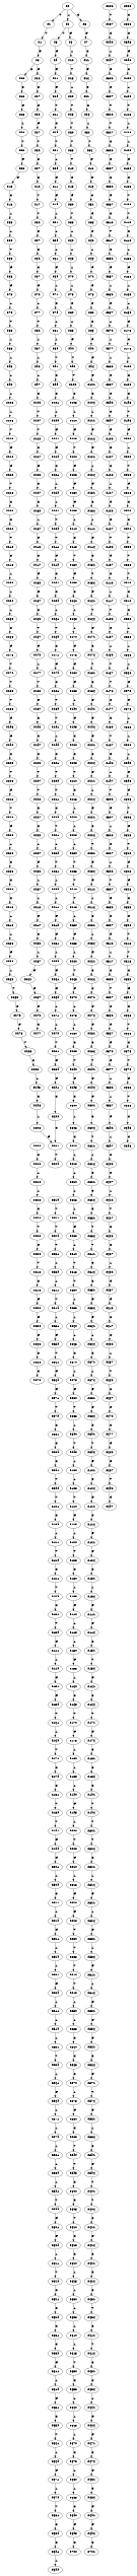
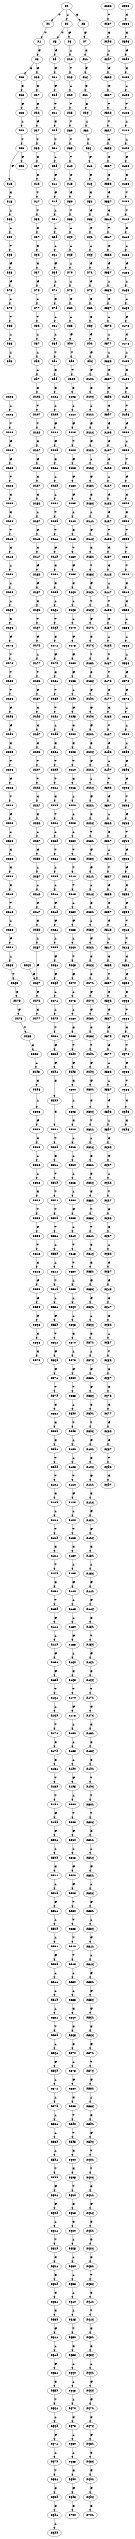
  strict digraph {
    fontname="DejaVu Sans"
    node [fontname="DejaVu Sans"]
    edge [fontname="DejaVu Sans"]
    S0
    S1
    S2
    S3
    S4
    S5
    S6
    S7
    S8
    S9
    S10
    S11
    S12
    S13
    S14
    S15
    S16
    S17
    S18
    S19
    S20
    S21
    S22
    S23
    S24
    S25
    S26
    S27
    S28
    S29
    S30
    S31
    S32
    S33
    S34
    S35
    S36
    S37
    S38
    S39
    S40
    S41
    S42
    S43
    S44
    S45
    S46
    S47
    S48
    S49
    S50
    S51
    S52
    S53
    S54
    S55
    S56
    S57
    S58
    S59
    S60
    S61
    S62
    S63
    S64
    S65
    S66
    S67
    S68
    S69
    S70
    S71
    S72
    S73
    S74
    S75
    S76
    S77
    S78
    S79
    S80
    S81
    S82
    S83
    S84
    S85
    S86
    S87
    S88
    S89
    S90
    S91
    S92
    S93
    S94
    S95
    S96
    S97
-   S98
    S99
    S100
    S101
    S102
    S103
    S104
    S105
    S106
    S107
    S108
    S109
    S110
    S111
    S112
    S113
    S114
    S115
    S116
    S117
    S118
    S119
    S120
    S121
    S122
    S123
    S124
    S125
    S126
    S127
    S128
    S129
    S130
    S131
    S132
    S133
    S134
    S135
    S136
    S137
    S138
    S139
    S140
    S141
    S142
    S143
    S144
    S145
    S146
    S147
    S148
    S149
    S150
    S151
    S152
    S153
    S154
    S155
    S156
    S157
    S158
    S159
    S160
    S161
    S162
    S163
    S164
    S165
    S166
    S167
    S168
    S169
    S170
    S171
    S172
    S173
    S174
    S175
    S176
    S177
    S178
    S179
    S180
    S181
    S182
    S183
    S184
    S185
    S186
    S187
    S188
    S189
    S190
    S191
    S192
    S193
    S194
    S195
    S196
    S197
    S198
    S199
    S200
    S201
    S202
    S203
    S204
    S205
    S206
    S207
    S208
    S209
    S210
    S211
    S212
    S213
    S214
    S215
    S216
    S217
    S218
    S219
    S220
    S221
    S222
    S223
    S224
    S225
    S226
    S227
    S228
    S229
    S230
    S231
    S232
    S233
    S234
    S235
    S236
    S237
    S238
    S239
    S240
    S241
    S242
    S243
    S244
    S245
    S246
    S247
    S248
    S249
    S250
    S251
    S252
    S253
    S254
    S255
    S256
    S257
    S258
    S259
    S260
    S261
    S262
    S263
    S264
    S265
    S266
    S267
    S268
    S269
    S270
    S271
    S272
    S273
    S274
    S275
    S276
    S277
    S278
    S279
    S280
    S281
    S283
    S284
    S285
    S286
    S282
    S287
    S288
    S289
    S290
    S291
    S292
    S293
    S294
    S295
    S296
    S297
    S298
    S299
    S300
    S301
    S302
    S303
    S304
    S305
    S306
    S307
    S308
    S309
    S310
    S311
    S312
    S313
+   S314
    S315
    S316
    S317
    S318
    S319
    S320
    S321
    S322
    S323
    S324
    S325
    S326
    S327
    S328
    S329
    S330
    S331
    S332
    S333
    S334
    S335
    S336
    S337
    S338
    S339
    S340
    S341
    S342
    S343
    S344
    S345
    S346
    S347
    S348
    S349
    S350
    S351
    S352
    S353
    S354
    S355
    S356
    S357
    S358
    S359
    S360
    S361
    S362
    S363
    S364
    S365
    S366
    S367
    S368
    S369
    S370
    S371
    S372
    S373
    S374
    S375
    S376
    S377
    S379
    S380
    S381
    S382
    S384
    S385
    S386
    S387
    S383
    S388
    S389
    S390
    S391
    S392
    S393
    S394
    S395
    S396
    S397
    S398
    S399
    S400
    S401
    S402
    S403
    S404
    S405
    S406
    S407
    S408
    S409
    S410
    S411
    S412
    S413
    S414
    S415
    S416
    S417
    S418
    S419
    S420
    S421
    S422
    S423
    S424
    S425
    S426
    S427
    S428
    S429
    S430
    S431
    S432
    S433
    S434
    S435
    S436
    S437
    S438
    S439
    S440
    S441
    S442
    S443
    S444
    S445
    S446
    S447
    S448
    S449
    S450
    S451
    S452
    S453
    S454
    S455
    S456
    S457
    S458
    S459
    S460
    S461
    S462
    S463
    S464
    S465
    S466
    S467
    S468
    S469
    S470
    S471
    S472
    S473
    S474
    S475
    S476
    S477
    S478
    S479
    S480
    S481
    S482
    S483
    S484
    S485
    S486
    S487
    S488
    S489
    S490
    S491
    S492
    S493
    S494
    S495
    S496
    S497
    S498
    S499
    S500
    S501
    S502
    S503
    S504
    S505
    S506
    S507
    S508
    S509
    S510
    S511
    S512
    S513
    S514
    S515
    S516
    S517
    S518
    S519
    S520
    S521
    S522
    S523
    S524
    S525
    S526
    S527
    S528
    S529
    S530
    S531
    S532
    S533
    S534
    S535
    S536
    S537
    S538
    S539
    S540
    S541
    S542
    S543
    S544
    S545
    S546
    S547
    S548
    S549
    S550
    S551
    S552
    S553
    S554
    S555
    S556
    S557
    S558
    S559
    S560
    S561
    S562
    S563
    S564
    S565
    S566
    S567
    S568
    S569
    S570
    S571
    S572
    S573
    S574
    S575
    S576
    S577
    S578
    S579
    S580
    S581
    S582
    S583
    S584
    S585
    S586
    S587
    S588
    S589
    S590
    S591
    S592
    S593
    S594
    S595
    S596
    S597
    S598
    S599
    S600
    S601
    S602
    S603
    S604
    S605
    S606
    S607
    S608
    S609
    S610
    S611
    S612
    S613
    S614
    S615
    S616
    S617
    S618
    S619
    S620
    S621
    S622
    S623
    S624
    S625
    S626
    S627
    S628
    S629
    S630
    S631
    S632
    S633
    S634
    S635
    S636
    S637
    S638
    S639
    S640
    S641
    S642
    S643
    S644
    S645
    S646
    S647
    S648
    S649
    S650
    S651
    S652
    S653
    S654
    S655
    S656
    S657
    S658
    S659
    S660
    S661
    S662
    S663
    S664
    S665
    S666
    S667
    S668
    S669
    S670
    S671
    S672
    S673
    S674
    S675
    S676
    S677
    S678
    S679
    S680
    S681
    S682
    S683
    S684
    S685
    S686
    S687
    S688
    S689
    S690
    S691
    S692
    S693
    S694
    S695
    S696
    S697
    S698
    S699
    S700
    S701
    S0 -> S1 [label=T]
    S0 -> S2 [label=A]
    S0 -> S3 [label=C]
    S1 -> S4 [label=T]
    S2 -> S5 [label=T]
    S2 -> S6 [label=G]
    S3 -> S7 [label=G]
    S4 -> S8 [label=G]
    S5 -> S9 [label=G]
    S6 -> S10 [label=A]
    S7 -> S11 [label=C]
    S8 -> S12 [label=G]
    S8 -> S13 [label=C]
    S9 -> S14 [label=G]
    S10 -> S15 [label=T]
    S11 -> S16 [label=G]
    S12 -> S17 [label=C]
    S13 -> S18 [label=C]
    S14 -> S19 [label=G]
    S15 -> S20 [label=A]
    S16 -> S21 [label=C]
    S17 -> S22 [label=G]
    S18 -> S23 [label=G]
    S19 -> S24 [label=T]
    S20 -> S25 [label=T]
    S21 -> S26 [label=C]
    S22 -> S27 [label=G]
    S23 -> S28 [label=A]
    S24 -> S29 [label=C]
    S25 -> S30 [label=T]
    S26 -> S31 [label=A]
    S27 -> S32 [label=T]
    S28 -> S33 [label=T]
    S29 -> S34 [label=T]
    S30 -> S35 [label=T]
    S31 -> S36 [label=T]
    S32 -> S37 [label=C]
    S33 -> S38 [label=G]
    S34 -> S39 [label=A]
    S35 -> S40 [label=T]
    S36 -> S41 [label=G]
    S37 -> S42 [label=C]
-   S38 -> S43 [label=G]
+   S33 -> S43 [label=G]
    S39 -> S44 [label=G]
    S40 -> S45 [label=G]
    S41 -> S46 [label=G]
    S42 -> S47 [label=T]
    S43 -> S48 [label=C]
    S44 -> S49 [label=G]
    S45 -> S50 [label=G]
    S46 -> S51 [label=C]
    S47 -> S52 [label=T]
    S48 -> S53 [label=A]
    S49 -> S54 [label=A]
    S50 -> S55 [label=T]
    S51 -> S56 [label=G]
    S52 -> S57 [label=C]
    S53 -> S58 [label=A]
    S54 -> S59 [label=A]
    S55 -> S60 [label=A]
    S56 -> S61 [label=G]
    S57 -> S62 [label=C]
    S58 -> S63 [label=T]
    S59 -> S64 [label=A]
    S60 -> S65 [label=A]
    S61 -> S66 [label=A]
    S62 -> S67 [label=C]
    S63 -> S68 [label=G]
    S64 -> S69 [label=G]
    S65 -> S70 [label=A]
    S66 -> S71 [label=G]
    S67 -> S72 [label=G]
    S68 -> S73 [label=G]
    S69 -> S74 [label=A]
    S70 -> S75 [label=A]
    S71 -> S76 [label=G]
    S72 -> S77 [label=A]
    S73 -> S78 [label=A]
    S74 -> S79 [label=C]
    S75 -> S80 [label=G]
    S76 -> S81 [label=C]
    S77 -> S82 [label=T]
    S78 -> S83 [label=T]
    S79 -> S84 [label=A]
    S80 -> S85 [label=A]
    S81 -> S86 [label=C]
    S82 -> S87 [label=A]
    S83 -> S88 [label=A]
    S84 -> S89 [label=A]
    S85 -> S90 [label=G]
    S86 -> S91 [label=G]
    S87 -> S92 [label=A]
    S88 -> S93 [label=A]
    S89 -> S94 [label=T]
    S90 -> S95 [label=T]
    S91 -> S96 [label=G]
    S92 -> S97 [label=A]
-   S93 -> S98 [label=A]
    S94 -> S99 [label=C]
    S95 -> S100 [label=T]
    S96 -> S101 [label=G]
    S97 -> S102 [label=C]
-   S98 -> S103 [label=A]
    S99 -> S104 [label=C]
    S100 -> S105 [label=C]
    S101 -> S106 [label=C]
    S102 -> S107 [label=T]
    S103 -> S108 [label=A]
    S104 -> S109 [label=A]
    S105 -> S110 [label=A]
    S106 -> S111 [label=A]
    S107 -> S112 [label=T]
    S108 -> S113 [label=T]
    S109 -> S114 [label=G]
    S110 -> S115 [label=G]
    S111 -> S116 [label=G]
    S112 -> S117 [label=C]
    S113 -> S118 [label=G]
    S114 -> S119 [label=G]
    S115 -> S120 [label=T]
    S116 -> S121 [label=G]
    S117 -> S122 [label=G]
    S118 -> S123 [label=G]
    S119 -> S124 [label=C]
    S120 -> S125 [label=G]
    S121 -> S126 [label=A]
    S122 -> S127 [label=C]
    S123 -> S128 [label=T]
    S124 -> S129 [label=A]
    S125 -> S130 [label=G]
    S126 -> S131 [label=G]
    S127 -> S132 [label=C]
    S128 -> S133 [label=C]
    S129 -> S134 [label=A]
    S130 -> S135 [label=G]
    S131 -> S136 [label=C]
    S132 -> S137 [label=A]
    S133 -> S138 [label=C]
    S134 -> S139 [label=T]
    S135 -> S140 [label=A]
    S136 -> S141 [label=A]
    S137 -> S142 [label=G]
    S138 -> S143 [label=T]
    S139 -> S144 [label=T]
    S140 -> S145 [label=C]
    S141 -> S146 [label=G]
    S142 -> S147 [label=C]
    S143 -> S148 [label=C]
    S144 -> S149 [label=G]
    S145 -> S150 [label=T]
    S146 -> S151 [label=C]
    S147 -> S152 [label=G]
    S148 -> S153 [label=A]
    S149 -> S154 [label=C]
    S150 -> S155 [label=G]
    S151 -> S156 [label=T]
    S152 -> S157 [label=G]
    S153 -> S158 [label=A]
    S154 -> S159 [label=C]
    S155 -> S160 [label=C]
    S156 -> S161 [label=G]
    S157 -> S162 [label=C]
    S158 -> S163 [label=A]
    S159 -> S164 [label=A]
    S160 -> S165 [label=A]
    S161 -> S166 [label=T]
    S162 -> S167 [label=T]
    S163 -> S168 [label=C]
    S164 -> S169 [label=T]
    S165 -> S170 [label=A]
    S166 -> S171 [label=G]
    S167 -> S172 [label=G]
    S168 -> S173 [label=G]
    S169 -> S174 [label=C]
    S170 -> S175 [label=G]
    S171 -> S176 [label=C]
    S172 -> S177 [label=A]
    S173 -> S178 [label=T]
    S174 -> S179 [label=G]
    S175 -> S180 [label=G]
    S176 -> S181 [label=T]
    S177 -> S182 [label=T]
    S178 -> S183 [label=T]
    S179 -> S184 [label=C]
    S180 -> S185 [label=G]
    S181 -> S186 [label=C]
    S182 -> S187 [label=G]
    S183 -> S188 [label=T]
    S184 -> S189 [label=T]
    S185 -> S190 [label=A]
    S186 -> S191 [label=G]
    S187 -> S192 [label=C]
    S188 -> S193 [label=G]
    S189 -> S194 [label=T]
    S190 -> S195 [label=G]
    S191 -> S196 [label=G]
    S192 -> S197 [label=C]
    S193 -> S198 [label=G]
    S194 -> S199 [label=A]
    S195 -> S200 [label=C]
    S196 -> S201 [label=G]
    S197 -> S202 [label=C]
    S198 -> S203 [label=C]
    S199 -> S204 [label=C]
    S200 -> S205 [label=C]
    S201 -> S206 [label=C]
    S202 -> S207 [label=T]
    S203 -> S208 [label=T]
    S204 -> S209 [label=T]
    S205 -> S210 [label=T]
    S206 -> S211 [label=G]
    S207 -> S212 [label=T]
    S208 -> S213 [label=G]
    S209 -> S214 [label=T]
    S210 -> S215 [label=C]
    S211 -> S216 [label=A]
    S212 -> S217 [label=C]
    S213 -> S218 [label=T]
    S214 -> S219 [label=C]
    S215 -> S220 [label=A]
    S216 -> S221 [label=G]
    S217 -> S222 [label=C]
    S218 -> S223 [label=G]
    S219 -> S224 [label=T]
    S220 -> S225 [label=A]
    S221 -> S226 [label=C]
    S222 -> S227 [label=A]
    S223 -> S228 [label=A]
    S224 -> S229 [label=A]
    S225 -> S230 [label=A]
    S226 -> S231 [label=T]
    S227 -> S232 [label=G]
    S228 -> S233 [label=C]
    S229 -> S234 [label=T]
    S230 -> S235 [label=T]
    S231 -> S236 [label=G]
    S232 -> S237 [label=A]
    S233 -> S238 [label=C]
    S234 -> S239 [label=A]
    S235 -> S240 [label=T]
    S236 -> S241 [label=G]
    S237 -> S242 [label=A]
    S238 -> S243 [label=C]
    S239 -> S244 [label=A]
    S240 -> S245 [label=T]
    S241 -> S246 [label=A]
    S242 -> S247 [label=G]
-   S243 -> S248 [label=A]
+   S243 -> S248 [label=T]
    S244 -> S249 [label=G]
    S245 -> S250 [label=A]
    S246 -> S251 [label=C]
    S247 -> S252 [label=C]
    S248 -> S253 [label=A]
    S249 -> S254 [label=G]
    S250 -> S255 [label=G]
    S251 -> S256 [label=A]
    S252 -> S257 [label=A]
    S253 -> S258 [label=G]
    S254 -> S259 [label=A]
    S255 -> S260 [label=A]
    S256 -> S261 [label=G]
-   S257 -> S262 [label=G]
+   S257 -> S267 [label=G]
    S258 -> S263 [label=A]
    S259 -> S264 [label=G]
    S260 -> S265 [label=T]
    S261 -> S266 [label=C]
    S262 -> S267 [label=G]
    S263 -> S268 [label=T]
    S264 -> S269 [label=G]
    S265 -> S270 [label=G]
    S266 -> S271 [label=C]
    S267 -> S272 [label=G]
    S268 -> S273 [label=G]
    S269 -> S274 [label=A]
    S270 -> S275 [label=A]
    S271 -> S276 [label=G]
    S272 -> S277 [label=C]
    S273 -> S278 [label=G]
    S274 -> S279 [label=A]
    S275 -> S280 [label=A]
    S276 -> S281 [label=G]
    S278 -> S283 [label=T]
    S279 -> S284 [label=T]
    S280 -> S285 [label=C]
    S281 -> S286 [label=C]
    S283 -> S288 [label=C]
    S284 -> S289 [label=G]
    S285 -> S290 [label=T]
    S286 -> S291 [label=T]
    S282 -> S287 [label=T]
    S287 -> S292 [label=C]
    S288 -> S293 [label=A]
    S289 -> S294 [label=G]
    S290 -> S295 [label=G]
    S291 -> S296 [label=G]
    S292 -> S297 [label=A]
    S293 -> S298 [label=C]
    S294 -> S299 [label=C]
    S295 -> S300 [label=C]
    S296 -> S301 [label=G]
    S297 -> S302 [label=G]
    S298 -> S303 [label=A]
    S299 -> S304 [label=C]
    S300 -> S305 [label=A]
    S301 -> S306 [label=C]
    S302 -> S307 [label=G]
-   S303 -> S304 [label=G]
+   S303 -> S308 [label=G]
    S304 -> S309 [label=T]
    S305 -> S310 [label=C]
    S306 -> S311 [label=T]
    S307 -> S312 [label=T]
    S308 -> S313 [label=C]
+   S309 -> S314 [label=C]
    S310 -> S315 [label=A]
    S311 -> S316 [label=A]
    S312 -> S317 [label=T]
    S313 -> S318 [label=A]
+   S314 -> S319 [label=T]
    S315 -> S320 [label=A]
    S316 -> S321 [label=C]
    S317 -> S322 [label=C]
    S318 -> S323 [label=A]
    S319 -> S324 [label=T]
    S320 -> S325 [label=A]
    S321 -> S326 [label=C]
    S322 -> S327 [label=G]
    S323 -> S328 [label=C]
    S324 -> S329 [label=T]
    S325 -> S330 [label=A]
    S326 -> S331 [label=C]
    S327 -> S332 [label=C]
    S328 -> S333 [label=T]
    S329 -> S334 [label=T]
    S330 -> S335 [label=G]
    S331 -> S336 [label=T]
    S332 -> S337 [label=G]
    S333 -> S338 [label=G]
    S334 -> S339 [label=A]
    S335 -> S340 [label=A]
    S336 -> S341 [label=T]
    S337 -> S342 [label=C]
    S338 -> S343 [label=T]
    S339 -> S344 [label=A]
    S340 -> S345 [label=T]
    S341 -> S346 [label=C]
    S342 -> S347 [label=T]
    S343 -> S348 [label=C]
    S344 -> S349 [label=T]
    S345 -> S350 [label=T]
    S346 -> S351 [label=C]
    S347 -> S352 [label=G]
    S348 -> S353 [label=G]
    S349 -> S354 [label=A]
    S350 -> S355 [label=A]
    S351 -> S356 [label=G]
    S352 -> S357 [label=G]
    S353 -> S358 [label=G]
    S354 -> S359 [label=G]
    S355 -> S360 [label=A]
    S356 -> S361 [label=G]
    S357 -> S362 [label=A]
    S358 -> S363 [label=G]
    S359 -> S364 [label=T]
    S360 -> S365 [label=A]
    S361 -> S366 [label=A]
    S362 -> S367 [label=G]
    S363 -> S368 [label=C]
    S364 -> S369 [label=G]
    S365 -> S370 [label=C]
    S366 -> S371 [label=C]
    S367 -> S372 [label=A]
    S368 -> S373 [label=C]
    S369 -> S374 [label=G]
    S370 -> S375 [label=A]
    S371 -> S376 [label=A]
    S372 -> S377 [label=A]
    S374 -> S379 [label=T]
    S375 -> S380 [label=G]
    S376 -> S381 [label=G]
    S377 -> S382 [label=A]
    S379 -> S384 [label=C]
    S380 -> S385 [label=T]
    S381 -> S386 [label=G]
    S382 -> S387 [label=G]
    S384 -> S389 [label=C]
    S385 -> S390 [label=A]
    S386 -> S391 [label=C]
    S387 -> S392 [label=G]
    S383 -> S388 [label=C]
    S388 -> S393 [label=C]
    S389 -> S394 [label=C]
    S390 -> S395 [label=T]
    S391 -> S396 [label=T]
    S392 -> S397 [label=C]
    S393 -> S398 [label=G]
    S394 -> S399 [label=T]
    S395 -> S400 [label=A]
    S396 -> S401 [label=G]
    S397 -> S402 [label=G]
    S398 -> S403 [label=C]
    S399 -> S404 [label=T]
    S400 -> S405 [label=A]
    S401 -> S406 [label=C]
    S402 -> S407 [label=G]
    S403 -> S408 [label=A]
    S404 -> S409 [label=C]
    S405 -> S410 [label=T]
    S406 -> S411 [label=G]
    S407 -> S412 [label=C]
    S408 -> S413 [label=T]
    S409 -> S414 [label=A]
    S410 -> S415 [label=G]
    S411 -> S416 [label=C]
    S412 -> S417 [label=A]
    S413 -> S418 [label=A]
    S414 -> S419 [label=T]
    S415 -> S420 [label=A]
    S416 -> S421 [label=G]
    S417 -> S422 [label=G]
    S418 -> S423 [label=A]
    S419 -> S424 [label=C]
    S420 -> S425 [label=T]
    S421 -> S426 [label=G]
    S422 -> S427 [label=G]
    S423 -> S428 [label=G]
    S424 -> S429 [label=T]
    S425 -> S430 [label=C]
    S426 -> S431 [label=C]
    S427 -> S432 [label=T]
    S428 -> S433 [label=C]
    S429 -> S434 [label=C]
    S430 -> S435 [label=A]
    S431 -> S436 [label=A]
    S432 -> S437 [label=G]
    S433 -> S438 [label=T]
    S434 -> S439 [label=T]
    S435 -> S440 [label=G]
    S436 -> S441 [label=G]
    S437 -> S442 [label=C]
    S438 -> S443 [label=T]
    S439 -> S444 [label=G]
    S440 -> S445 [label=A]
    S441 -> S446 [label=G]
    S442 -> S447 [label=A]
    S443 -> S448 [label=C]
    S444 -> S449 [label=A]
    S445 -> S450 [label=A]
    S446 -> S451 [label=C]
    S447 -> S452 [label=T]
    S448 -> S453 [label=A]
    S449 -> S454 [label=G]
    S450 -> S455 [label=G]
    S451 -> S456 [label=T]
    S452 -> S457 [label=G]
    S453 -> S458 [label=G]
    S454 -> S459 [label=G]
    S455 -> S460 [label=A]
    S456 -> S461 [label=G]
    S457 -> S462 [label=A]
    S458 -> S463 [label=A]
    S459 -> S464 [label=T]
    S460 -> S465 [label=C]
    S461 -> S466 [label=C]
    S462 -> S467 [label=T]
    S463 -> S468 [label=A]
    S464 -> S469 [label=A]
    S465 -> S470 [label=T]
    S466 -> S471 [label=T]
    S467 -> S472 [label=T]
    S468 -> S473 [label=G]
    S469 -> S474 [label=T]
    S470 -> S475 [label=G]
    S471 -> S476 [label=G]
    S472 -> S477 [label=G]
    S473 -> S478 [label=C]
    S474 -> S479 [label=C]
    S475 -> S480 [label=A]
    S476 -> S481 [label=C]
    S477 -> S482 [label=C]
    S478 -> S483 [label=A]
    S479 -> S484 [label=C]
    S480 -> S485 [label=A]
    S481 -> S486 [label=C]
    S482 -> S487 [label=T]
    S483 -> S488 [label=C]
    S484 -> S489 [label=T]
    S485 -> S490 [label=A]
    S486 -> S491 [label=C]
    S487 -> S492 [label=G]
    S488 -> S493 [label=C]
    S489 -> S494 [label=T]
    S490 -> S495 [label=G]
    S491 -> S496 [label=T]
    S492 -> S497 [label=A]
    S493 -> S498 [label=T]
    S494 -> S499 [label=G]
    S495 -> S500 [label=A]
    S496 -> S501 [label=T]
    S497 -> S502 [label=T]
    S498 -> S503 [label=G]
    S499 -> S504 [label=G]
    S500 -> S505 [label=T]
    S501 -> S506 [label=T]
    S502 -> S507 [label=G]
    S503 -> S508 [label=A]
    S504 -> S509 [label=A]
    S505 -> S510 [label=G]
    S506 -> S511 [label=C]
    S507 -> S512 [label=A]
    S508 -> S513 [label=T]
    S509 -> S514 [label=C]
    S510 -> S515 [label=A]
    S511 -> S516 [label=A]
    S512 -> S517 [label=G]
    S513 -> S518 [label=G]
    S514 -> S519 [label=A]
    S515 -> S520 [label=G]
    S516 -> S521 [label=G]
    S517 -> S522 [label=A]
    S518 -> S523 [label=C]
    S519 -> S524 [label=G]
    S520 -> S525 [label=G]
    S521 -> S526 [label=A]
    S522 -> S527 [label=T]
    S523 -> S528 [label=C]
    S524 -> S529 [label=A]
    S525 -> S530 [label=T]
    S526 -> S531 [label=G]
    S527 -> S532 [label=G]
    S528 -> S533 [label=T]
    S529 -> S534 [label=A]
    S530 -> S535 [label=T]
    S531 -> S536 [label=A]
    S532 -> S537 [label=G]
    S533 -> S538 [label=T]
    S534 -> S539 [label=G]
    S535 -> S540 [label=T]
    S536 -> S541 [label=G]
    S537 -> S542 [label=G]
    S538 -> S543 [label=T]
    S539 -> S544 [label=A]
    S540 -> S545 [label=T]
    S541 -> S546 [label=A]
    S542 -> S547 [label=A]
    S543 -> S548 [label=C]
    S544 -> S549 [label=A]
    S545 -> S550 [label=A]
    S546 -> S551 [label=G]
    S547 -> S552 [label=C]
    S548 -> S553 [label=C]
    S549 -> S554 [label=A]
    S550 -> S555 [label=A]
    S551 -> S556 [label=G]
    S552 -> S557 [label=T]
    S553 -> S558 [label=A]
    S554 -> S559 [label=T]
    S555 -> S560 [label=C]
    S556 -> S561 [label=G]
    S557 -> S562 [label=G]
    S558 -> S563 [label=A]
    S559 -> S564 [label=A]
    S560 -> S565 [label=C]
    S561 -> S566 [label=C]
    S562 -> S567 [label=G]
    S563 -> S568 [label=A]
    S564 -> S569 [label=G]
    S565 -> S570 [label=C]
    S566 -> S571 [label=G]
    S567 -> S572 [label=G]
    S568 -> S573 [label=G]
    S569 -> S574 [label=A]
    S570 -> S575 [label=A]
    S571 -> S576 [label=T]
    S572 -> S577 [label=G]
    S573 -> S578 [label=G]
    S574 -> S579 [label=A]
    S575 -> S580 [label=G]
    S576 -> S581 [label=G]
    S577 -> S582 [label=A]
    S578 -> S583 [label=A]
    S579 -> S584 [label=A]
    S580 -> S585 [label=C]
    S581 -> S586 [label=A]
    S582 -> S587 [label=A]
    S583 -> S588 [label=A]
    S584 -> S589 [label=A]
    S585 -> S590 [label=T]
    S586 -> S591 [label=C]
    S587 -> S592 [label=G]
    S588 -> S593 [label=A]
    S589 -> S594 [label=A]
    S590 -> S595 [label=T]
    S591 -> S596 [label=G]
    S592 -> S597 [label=A]
    S593 -> S598 [label=G]
    S594 -> S599 [label=T]
    S595 -> S600 [label=C]
    S596 -> S601 [label=T]
    S597 -> S602 [label=C]
    S598 -> S603 [label=G]
    S599 -> S604 [label=G]
    S600 -> S605 [label=C]
    S601 -> S606 [label=T]
    S602 -> S607 [label=G]
    S603 -> S608 [label=T]
    S604 -> S609 [label=G]
    S605 -> S610 [label=T]
    S606 -> S611 [label=C]
    S607 -> S612 [label=A]
    S608 -> S613 [label=G]
    S609 -> S614 [label=A]
    S610 -> S615 [label=C]
    S611 -> S616 [label=G]
    S612 -> S617 [label=T]
    S613 -> S618 [label=T]
    S614 -> S619 [label=T]
    S615 -> S620 [label=C]
    S616 -> S621 [label=C]
    S617 -> S622 [label=C]
    S618 -> S623 [label=G]
    S619 -> S624 [label=C]
    S620 -> S625 [label=A]
    S621 -> S626 [label=C]
    S622 -> S627 [label=C]
    S623 -> S628 [label=G]
    S624 -> S629 [label=C]
    S625 -> S630 [label=A]
    S626 -> S631 [label=C]
    S627 -> S632 [label=A]
    S628 -> S633 [label=C]
    S629 -> S634 [label=C]
    S630 -> S635 [label=A]
    S631 -> S636 [label=T]
    S632 -> S637 [label=G]
    S633 -> S638 [label=G]
    S634 -> S639 [label=C]
    S635 -> S640 [label=A]
    S636 -> S641 [label=C]
    S637 -> S642 [label=G]
    S638 -> S643 [label=T]
    S639 -> S644 [label=G]
    S640 -> S645 [label=A]
    S641 -> S646 [label=T]
    S642 -> S647 [label=C]
    S643 -> S648 [label=T]
    S644 -> S649 [label=A]
    S645 -> S650 [label=T]
    S646 -> S651 [label=C]
    S647 -> S652 [label=C]
    S648 -> S653 [label=C]
    S649 -> S654 [label=G]
    S650 -> S655 [label=C]
    S651 -> S656 [label=C]
    S652 -> S657 [label=A]
    S653 -> S658 [label=G]
    S654 -> S659 [label=C]
    S655 -> S660 [label=A]
    S656 -> S661 [label=A]
    S657 -> S662 [label=T]
    S658 -> S663 [label=C]
    S659 -> S664 [label=T]
    S660 -> S665 [label=A]
    S661 -> S666 [label=G]
    S662 -> S667 [label=C]
    S663 -> S668 [label=T]
    S664 -> S669 [label=A]
    S665 -> S670 [label=A]
    S666 -> S671 [label=G]
    S667 -> S672 [label=G]
    S668 -> S673 [label=C]
    S669 -> S674 [label=G]
    S670 -> S675 [label=C]
    S671 -> S676 [label=C]
    S672 -> S677 [label=C]
    S673 -> S678 [label=T]
    S674 -> S679 [label=A]
    S675 -> S680 [label=A]
    S676 -> S681 [label=G]
    S677 -> S682 [label=G]
    S678 -> S683 [label=G]
    S679 -> S684 [label=T]
    S680 -> S685 [label=A]
    S681 -> S686 [label=C]
    S682 -> S687 [label=G]
    S683 -> S688 [label=T]
    S684 -> S689 [label=C]
    S685 -> S690 [label=C]
    S686 -> S691 [label=G]
    S687 -> S692 [label=T]
    S688 -> S693 [label=C]
    S689 -> S694 [label=C]
    S690 -> S695 [label=G]
    S691 -> S696 [label=G]
    S692 -> S697 [label=G]
    S693 -> S698 [label=C]
    S694 -> S699 [label=A]
    S695 -> S700 [label=C]
    S696 -> S701 [label=C]
  }
